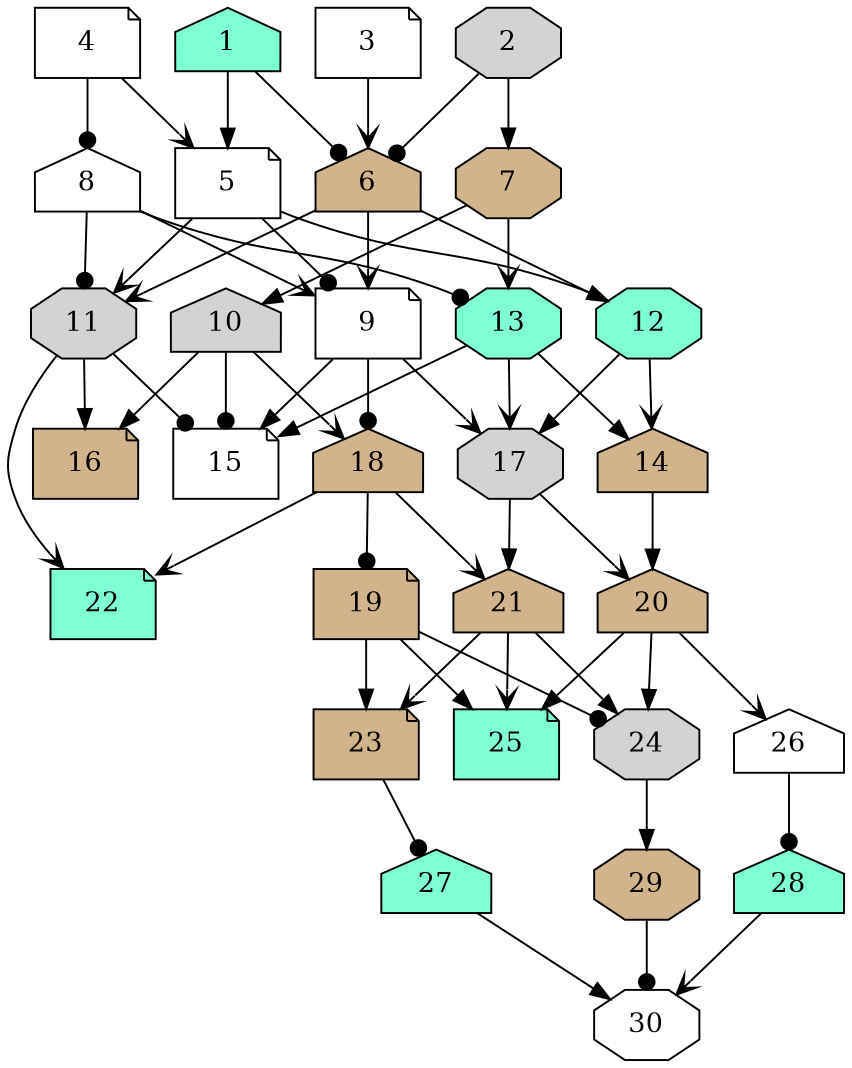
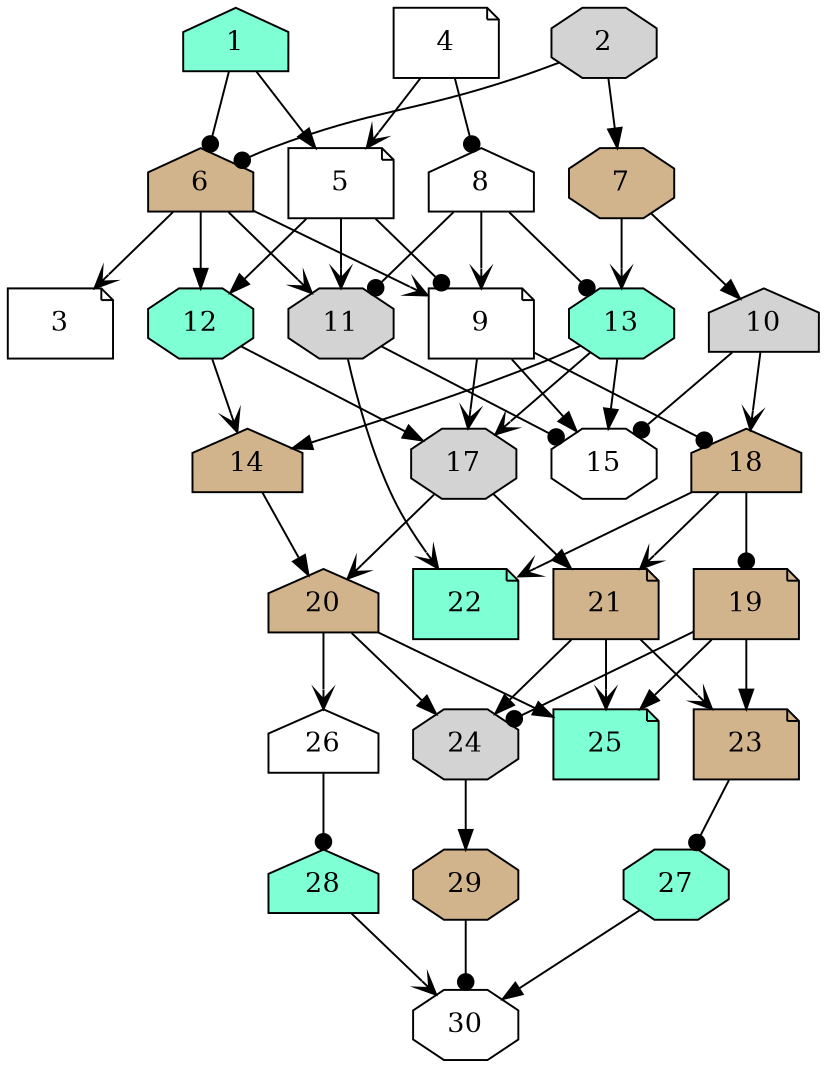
  digraph {
    node [alpha=0.04 fillcolor=tan shape=house style=filled]
    edge [arrowhead=normal]
    1 [expect_size=31380480 fillcolor=aquamarine]
    5 [expect_size=12133376 fillcolor=white shape=note]
    6 [expect_size=19912704]
    9 [alpha=0.12 expect_size=50699264 fillcolor=white shape=note]
    11 [alpha=0.08 expect_size=35089408 fillcolor=lightgrey shape=octagon]
    12 [alpha=0.05 expect_size=44963840 fillcolor=aquamarine shape=octagon]
-   15 [alpha=0.05 expect_size=35351552 fillcolor=white shape=note]
+   15 [alpha=0.05 expect_size=35351552 fillcolor=white shape=octagon]
    17 [alpha=0.10 expect_size=7680000 fillcolor=lightgrey shape=octagon]
    18 [alpha=0.02 expect_size=32065536]
-   16 [alpha=0.05 expect_size=44575744 shape=note]
    22 [alpha=0.13 expect_size=11041792 fillcolor=aquamarine shape=note]
    14 [alpha=0.08 expect_size=24855552]
    2 [alpha=0.19 expect_size=32574464 fillcolor=lightgrey shape=octagon]
    7 [alpha=0.10 expect_size=25702400 shape=octagon]
    10 [alpha=0.12 expect_size=16063488 fillcolor=lightgrey]
    13 [alpha=0.20 expect_size=42851328 fillcolor=aquamarine shape=octagon]
    3 [alpha=0.12 expect_size=21118976 fillcolor=white shape=note]
    4 [expect_size=27580416 fillcolor=white shape=note]
    8 [alpha=0.19 expect_size=37232640 fillcolor=white]
    20 [alpha=0.17 expect_size=10574848]
-   21 [alpha=0.19 expect_size=40060928]
+   21 [alpha=0.19 expect_size=40060928 shape=note]
    19 [alpha=0.07 expect_size=29950976 shape=note]
    24 [alpha=0.02 expect_size=22621184 fillcolor=lightgrey shape=octagon]
    25 [alpha=0.15 expect_size=41606144 fillcolor=aquamarine shape=note]
    26 [alpha=0.14 expect_size=6199296 fillcolor=white]
    23 [alpha=0.13 expect_size=23531520 shape=note]
    29 [alpha=0.02 expect_size=46644224 shape=octagon]
    28 [alpha=0.02 expect_size=41112576 fillcolor=aquamarine]
-   27 [alpha=0.01 expect_size=17729536 fillcolor=aquamarine]
+   27 [alpha=0.01 expect_size=17729536 fillcolor=aquamarine shape=octagon]
    30 [alpha=0.07 expect_size=14862336 fillcolor=white shape=octagon]
    1 -> 5
    1 -> 6 [arrowhead=dot]
    5 -> 9 [arrowhead=dot]
    5 -> 11 [arrowhead=vee]
    5 -> 12
    6 -> 9 [arrowhead=vee]
    6 -> 11 [arrowhead=vee]
    6 -> 12
    9 -> 15
    9 -> 17 [arrowhead=vee]
    9 -> 18 [arrowhead=dot]
    11 -> 15 [arrowhead=dot]
-   11 -> 16
    11 -> 22 [arrowhead=vee]
    12 -> 17
    12 -> 14 [arrowhead=vee]
    17 -> 20 [arrowhead=vee]
    17 -> 21
    18 -> 22 [arrowhead=vee]
    18 -> 21 [arrowhead=vee]
    18 -> 19 [arrowhead=dot]
    14 -> 20
    2 -> 6 [arrowhead=dot]
    2 -> 7
    7 -> 10
    7 -> 13 [arrowhead=vee]
    10 -> 15 [arrowhead=dot]
    10 -> 18 [arrowhead=vee]
-   10 -> 16
    13 -> 15
    13 -> 17 [arrowhead=vee]
    13 -> 14
-   3 -> 6 [arrowhead=vee]
+   6 -> 3 [arrowhead=vee]
    4 -> 5 [arrowhead=vee]
    4 -> 8 [arrowhead=dot]
    8 -> 9 [arrowhead=vee]
    8 -> 11 [arrowhead=dot]
    8 -> 13 [arrowhead=dot]
    20 -> 24
    20 -> 25
    20 -> 26 [arrowhead=vee]
    21 -> 24
    21 -> 25 [arrowhead=vee]
    21 -> 23 [arrowhead=vee]
    19 -> 24 [arrowhead=dot]
    19 -> 25
    19 -> 23
    24 -> 29
    26 -> 28 [arrowhead=dot]
    23 -> 27 [arrowhead=dot]
    29 -> 30 [arrowhead=dot]
    28 -> 30 [arrowhead=vee]
    27 -> 30
  }
